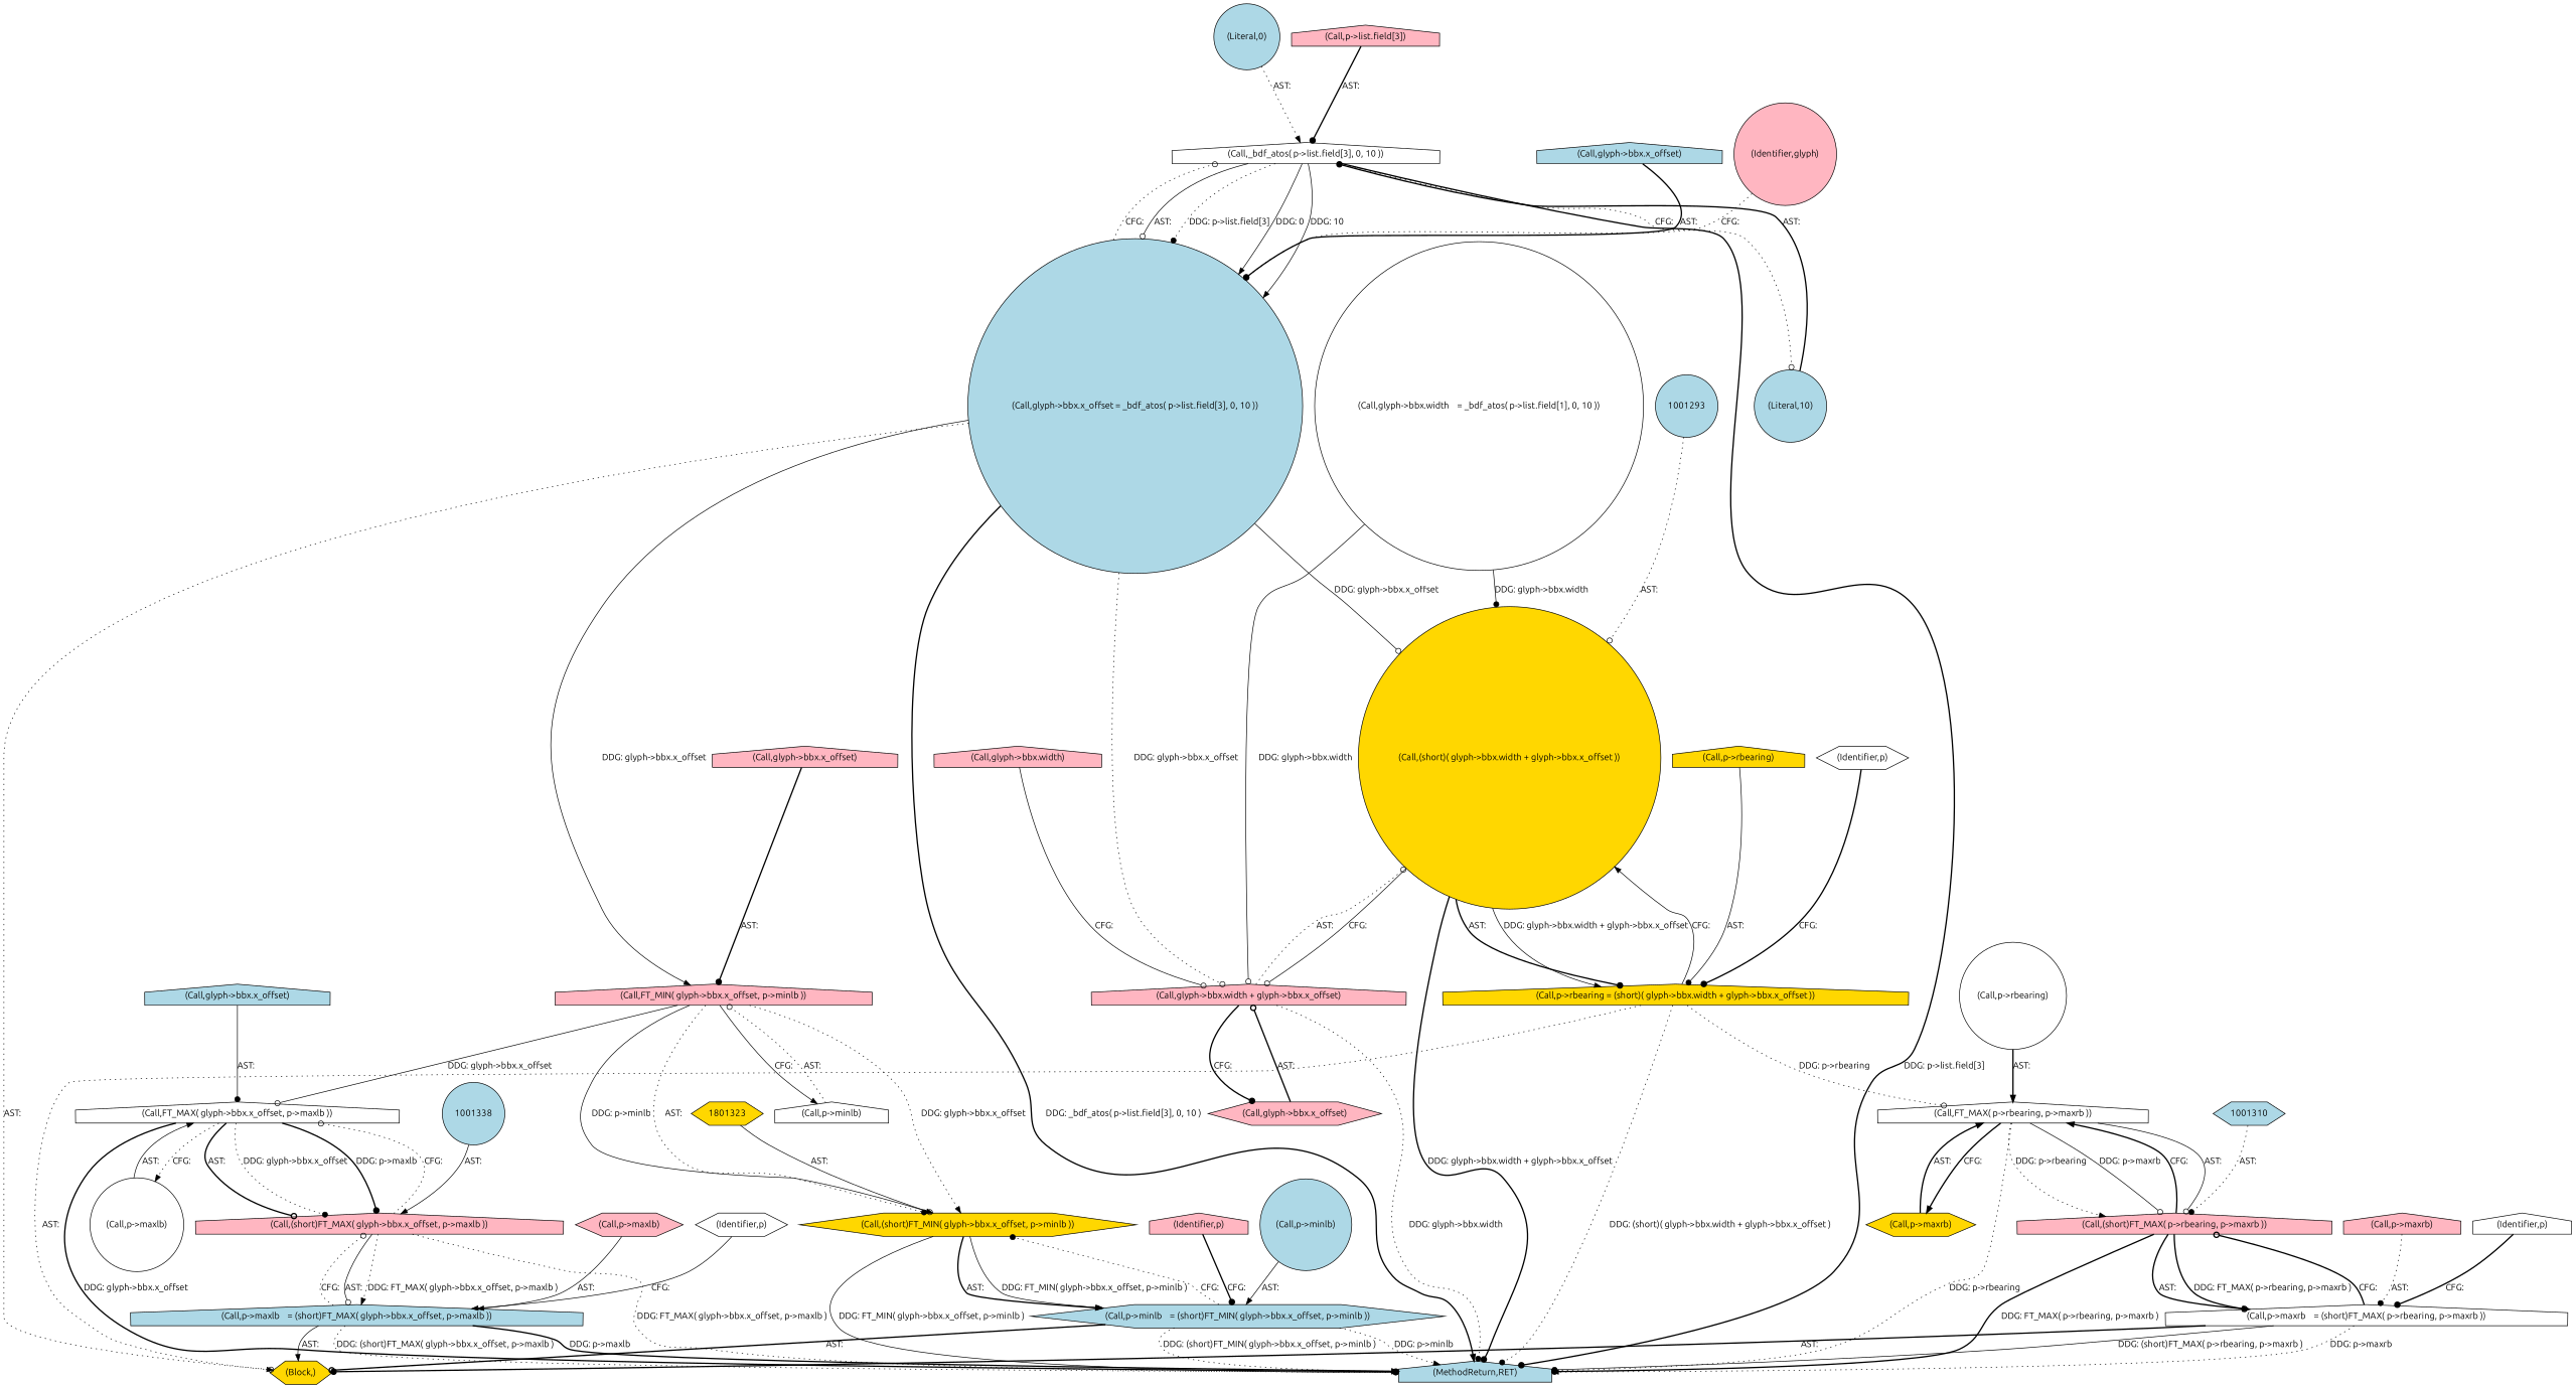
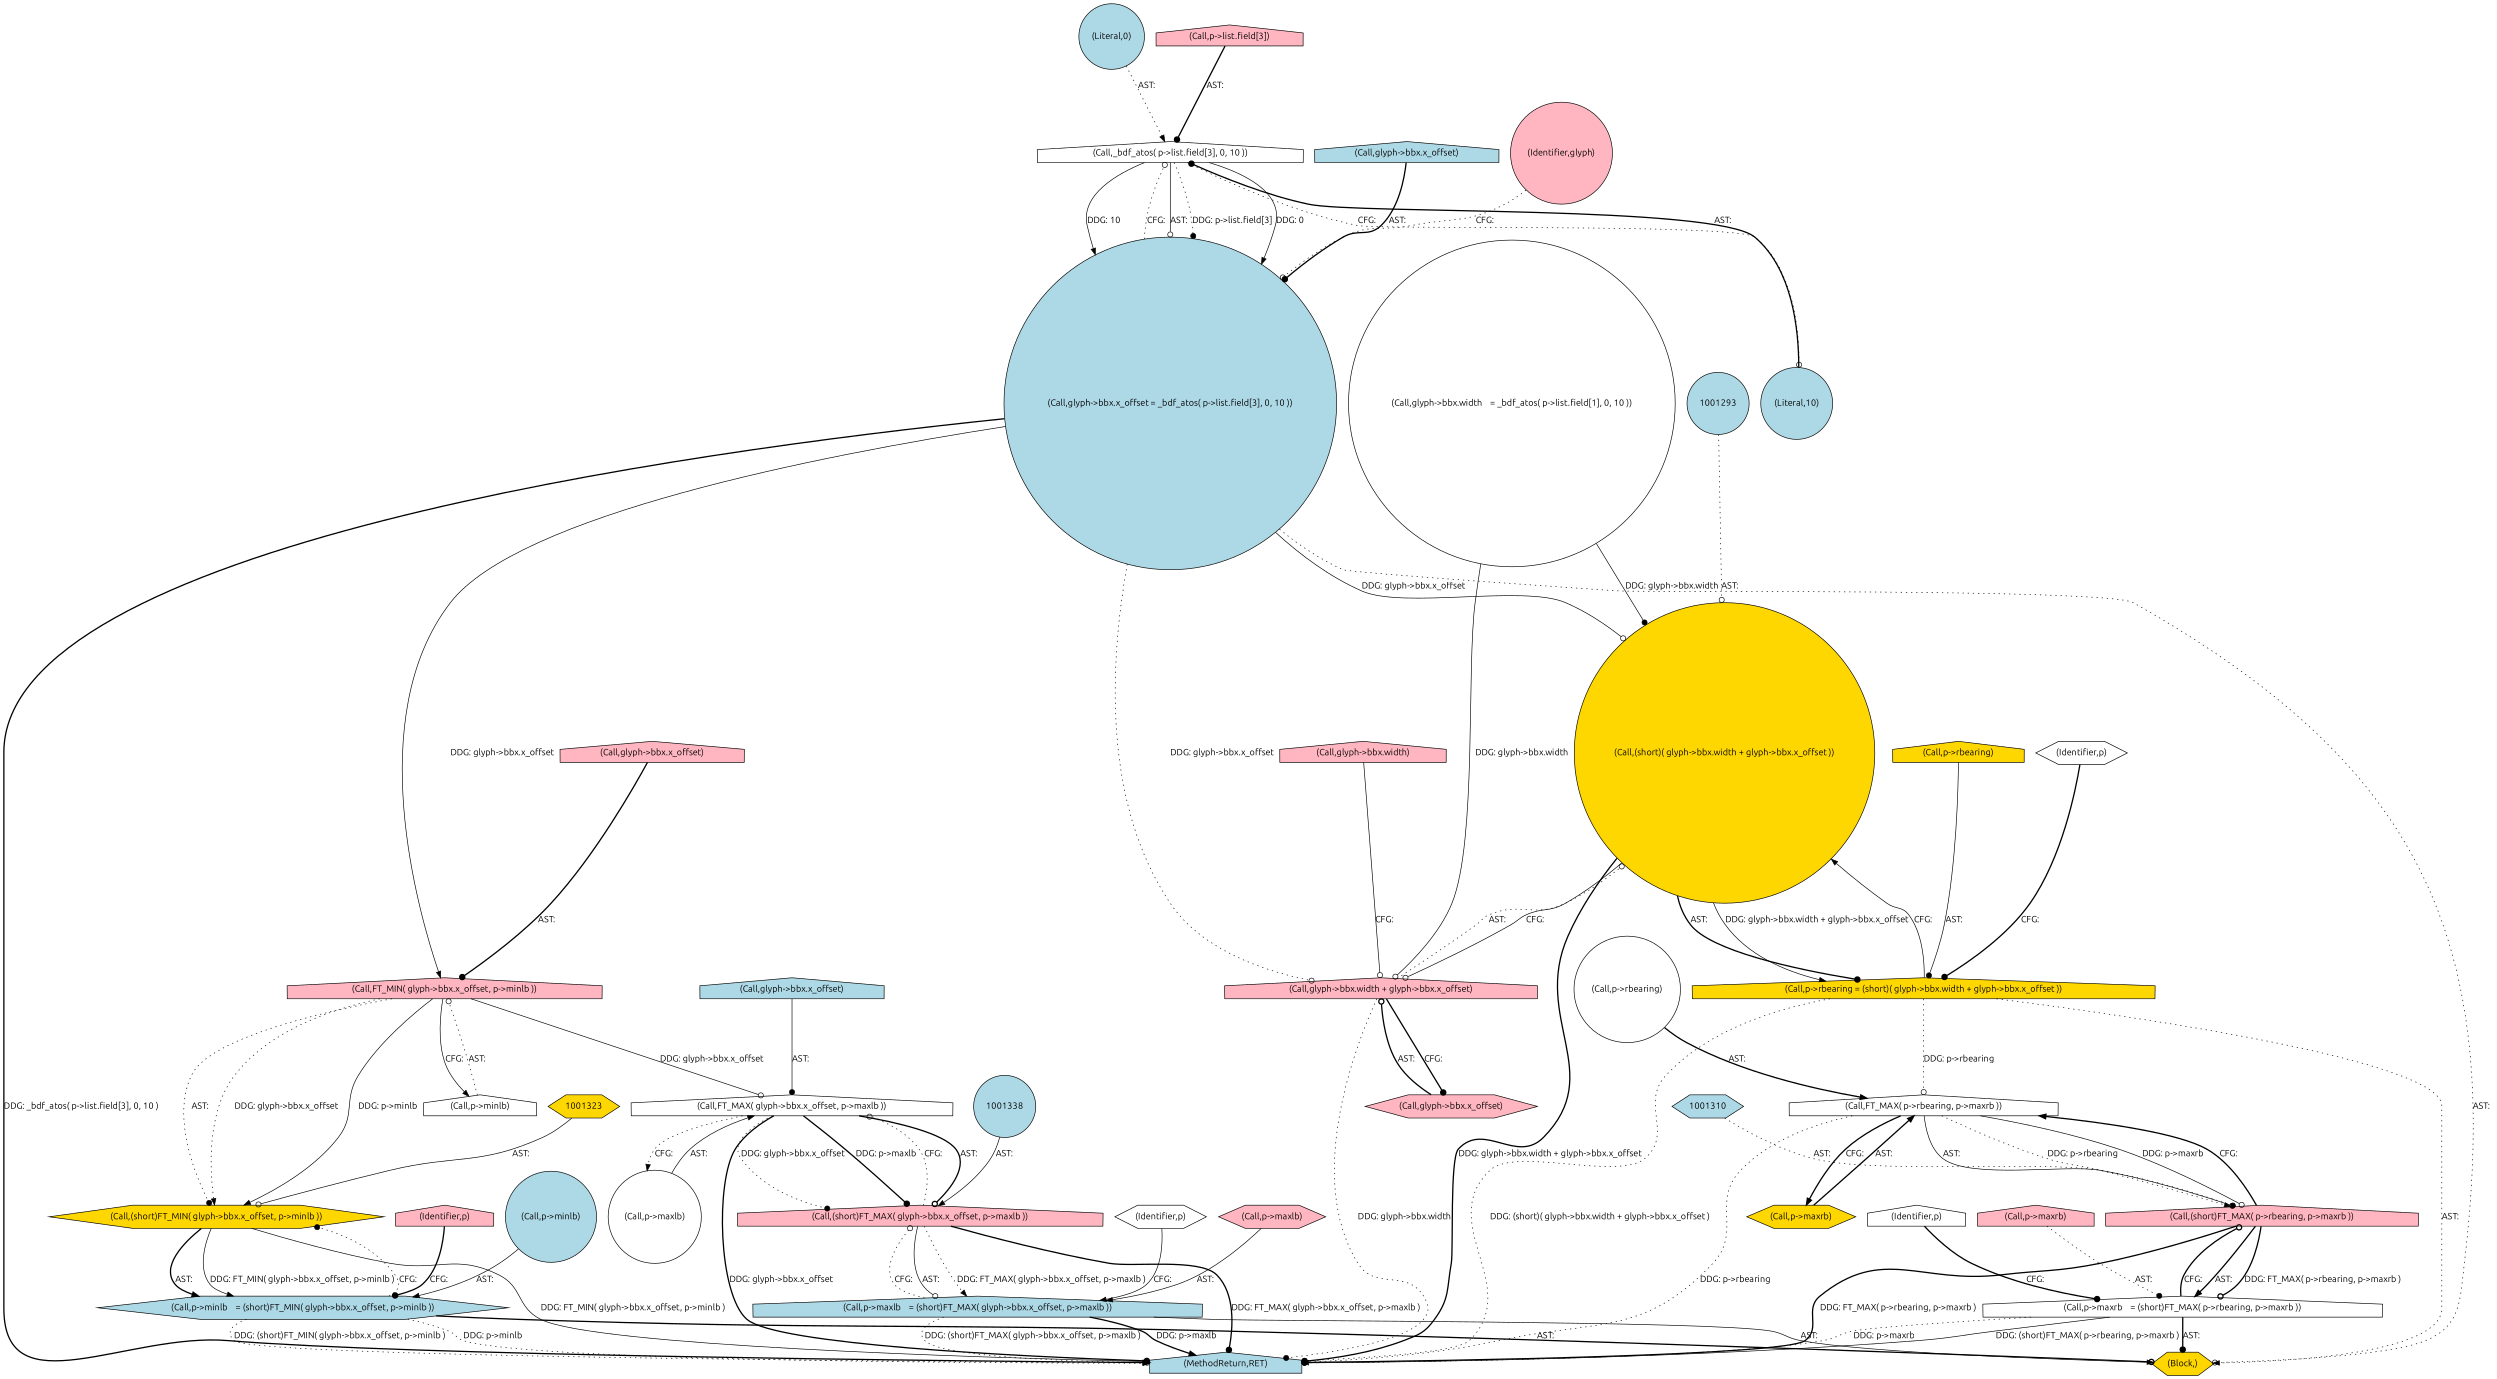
  digraph {
    fontname=Ubuntu
    node [fillcolor=lightblue fontname=Ubuntu shape=house style=filled]
    edge [arrowhead=normal fontname=Ubuntu style=dotted]
    n1 [fillcolor=white label="(Call,_bdf_atos( p->list.field[3], 0, 10 ))"]
    n2 [label="(Call,glyph->bbx.x_offset = _bdf_atos( p->list.field[3], 0, 10 ))" shape=circle]
    n3 [label="(Literal,10)" shape=circle]
    n4 [label="(MethodReturn,RET)"]
    n5 [fillcolor=gold label="(Call,(short)( glyph->bbx.width + glyph->bbx.x_offset ))" shape=circle]
    n6 [fillcolor=lightpink label="(Call,glyph->bbx.width + glyph->bbx.x_offset)"]
    n7 [fillcolor=lightpink label="(Call,FT_MIN( glyph->bbx.x_offset, p->minlb ))"]
    n8 [fillcolor=gold label="(Block,)" shape=hexagon]
    n9 [fillcolor=gold label="(Call,p->rbearing = (short)( glyph->bbx.width + glyph->bbx.x_offset ))"]
    n10 [fillcolor=lightpink label="(Call,glyph->bbx.x_offset)" shape=hexagon]
    n11 [fillcolor=gold label="(Call,(short)FT_MIN( glyph->bbx.x_offset, p->minlb ))" shape=hexagon]
    n12 [fillcolor=white label="(Call,FT_MAX( glyph->bbx.x_offset, p->maxlb ))"]
    n13 [fillcolor=white label="(Call,p->minlb)"]
    n14 [fillcolor=white label="(Call,FT_MAX( p->rbearing, p->maxrb ))"]
    n15 [fillcolor=lightpink label="(Call,(short)FT_MAX( p->rbearing, p->maxrb ))"]
    n16 [fillcolor=gold label="(Call,p->maxrb)" shape=hexagon]
    n17 [fillcolor=white label="(Call,p->maxrb    = (short)FT_MAX( p->rbearing, p->maxrb ))"]
    n18 [label="(Call,p->minlb    = (short)FT_MIN( glyph->bbx.x_offset, p->minlb ))" shape=hexagon]
    n19 [fillcolor=lightpink label="(Call,(short)FT_MAX( glyph->bbx.x_offset, p->maxlb ))"]
    n20 [fillcolor=white label="(Call,p->maxlb)" shape=circle]
    n21 [label="(Call,p->maxlb    = (short)FT_MAX( glyph->bbx.x_offset, p->maxlb ))"]
    n22 [fillcolor=white label="(Call,glyph->bbx.width    = _bdf_atos( p->list.field[1], 0, 10 ))" shape=circle]
    n23 [label="(Call,glyph->bbx.x_offset)"]
    n24 [fillcolor=lightpink label="(Call,p->maxrb)"]
    n25 [fillcolor=gold label="(Call,p->rbearing)"]
    n26 [label="(Call,p->minlb)" shape=circle]
    n27 [label="(Literal,0)" shape=circle]
    n28 [fillcolor=lightpink label="(Call,p->list.field[3])"]
    n29 [label="(Call,glyph->bbx.x_offset)"]
    n30 [fillcolor=lightpink label="(Call,p->maxlb)" shape=hexagon]
    n31 [fillcolor=white label="(Identifier,p)" shape=hexagon]
    n32 [fillcolor=lightpink label="(Call,glyph->bbx.width)"]
    n33 [fillcolor=lightpink label="(Identifier,glyph)" shape=circle]
    n34 [fillcolor=white label="(Identifier,p)" shape=hexagon]
    n35 [fillcolor=lightpink label="(Identifier,p)"]
    n36 [fillcolor=lightpink label="(Call,glyph->bbx.x_offset)"]
    n37 [fillcolor=white label="(Identifier,p)"]
    n38 [fillcolor=white label="(Call,p->rbearing)" shape=circle]
    1001293 [shape=circle]
    1001310 [shape=hexagon]
-   1001323 [fillcolor=gold shape=hexagon label=1801323]
+   1001323 [fillcolor=gold shape=hexagon]
    1001338 [shape=circle]
    n1 -> n2 [arrowhead=odot label="AST: " style=solid]
    n1 -> n2 [arrowhead=dot label="DDG: p->list.field[3]"]
    n1 -> n2 [label="DDG: 0" style=solid]
    n1 -> n2 [label="DDG: 10" style=solid]
    n1 -> n3 [arrowhead=odot label="CFG: "]
-   n1 -> n4 [arrowhead=dot label="DDG: p->list.field[3]" style=bold]
    n2 -> n1 [arrowhead=odot label="CFG: "]
    n2 -> n4 [label="DDG: _bdf_atos( p->list.field[3], 0, 10 )" style=bold]
    n2 -> n5 [arrowhead=odot label="DDG: glyph->bbx.x_offset" style=solid]
    n2 -> n6 [arrowhead=odot label="DDG: glyph->bbx.x_offset"]
    n2 -> n7 [label="DDG: glyph->bbx.x_offset" style=solid]
    n2 -> n8 [arrowhead=odot label="AST: "]
    n3 -> n1 [arrowhead=dot label="AST: " style=bold]
    n5 -> n4 [arrowhead=dot label="DDG: glyph->bbx.width + glyph->bbx.x_offset" style=bold]
    n5 -> n6 [arrowhead=odot label="CFG: " style=solid]
    n5 -> n9 [arrowhead=dot label="AST: " style=bold]
    n5 -> n9 [label="DDG: glyph->bbx.width + glyph->bbx.x_offset" style=solid]
    n6 -> n4 [arrowhead=dot label="DDG: glyph->bbx.width"]
    n6 -> n5 [arrowhead=odot label="AST: "]
    n6 -> n10 [arrowhead=dot label="CFG: " style=bold]
    n7 -> n11 [arrowhead=dot label="AST: "]
    n7 -> n11 [label="DDG: glyph->bbx.x_offset"]
    n7 -> n11 [label="DDG: p->minlb" style=solid]
    n7 -> n12 [arrowhead=odot label="DDG: glyph->bbx.x_offset" style=solid]
    n7 -> n13 [label="CFG: " style=solid]
    n9 -> n4 [arrowhead=dot label="DDG: (short)( glyph->bbx.width + glyph->bbx.x_offset )"]
    n9 -> n5 [label="CFG: " style=solid]
    n9 -> n8 [label="AST: "]
    n9 -> n14 [arrowhead=odot label="DDG: p->rbearing"]
    n10 -> n6 [arrowhead=odot label="AST: " style=bold]
    n11 -> n4 [arrowhead=dot label="DDG: FT_MIN( glyph->bbx.x_offset, p->minlb )" style=solid]
    n11 -> n18 [label="AST: " style=bold]
    n11 -> n18 [label="DDG: FT_MIN( glyph->bbx.x_offset, p->minlb )" style=solid]
    n12 -> n4 [arrowhead=odot label="DDG: glyph->bbx.x_offset" style=bold]
    n12 -> n19 [arrowhead=odot label="AST: " style=bold]
    n12 -> n19 [arrowhead=dot label="DDG: glyph->bbx.x_offset"]
    n12 -> n19 [arrowhead=dot label="DDG: p->maxlb" style=bold]
    n12 -> n20 [label="CFG: "]
    n13 -> n7 [arrowhead=odot label="AST: "]
    n14 -> n4 [arrowhead=dot label="DDG: p->rbearing"]
    n14 -> n15 [arrowhead=odot label="AST: " style=solid]
    n14 -> n15 [label="DDG: p->rbearing"]
    n14 -> n15 [arrowhead=odot label="DDG: p->maxrb" style=solid]
    n14 -> n16 [label="CFG: " style=bold]
    n15 -> n4 [arrowhead=dot label="DDG: FT_MAX( p->rbearing, p->maxrb )" style=bold]
    n15 -> n14 [label="CFG: " style=bold]
    n15 -> n17 [label="AST: " style=bold]
    n15 -> n17 [arrowhead=odot label="DDG: FT_MAX( p->rbearing, p->maxrb )" style=bold]
    n16 -> n14 [label="AST: " style=bold]
    n17 -> n4 [arrowhead=dot label="DDG: (short)FT_MAX( p->rbearing, p->maxrb )" style=solid]
    n17 -> n4 [label="DDG: p->maxrb"]
    n17 -> n8 [arrowhead=dot label="AST: " style=bold]
    n17 -> n15 [arrowhead=odot label="CFG: " style=bold]
    n18 -> n4 [label="DDG: p->minlb"]
    n18 -> n4 [label="DDG: (short)FT_MIN( glyph->bbx.x_offset, p->minlb )"]
    n18 -> n8 [arrowhead=odot label="AST: " style=bold]
    n18 -> n11 [arrowhead=dot label="CFG: "]
-   n19 -> n4 [arrowhead=dot label="DDG: FT_MAX( glyph->bbx.x_offset, p->maxlb )"]
+   n19 -> n4 [arrowhead=dot label="DDG: FT_MAX( glyph->bbx.x_offset, p->maxlb )" style=bold]
    n19 -> n12 [arrowhead=odot label="CFG: "]
    n19 -> n21 [arrowhead=odot label="AST: " style=solid]
    n19 -> n21 [label="DDG: FT_MAX( glyph->bbx.x_offset, p->maxlb )"]
    n20 -> n12 [label="AST: " style=solid]
    n21 -> n4 [arrowhead=odot label="DDG: (short)FT_MAX( glyph->bbx.x_offset, p->maxlb )"]
    n21 -> n4 [label="DDG: p->maxlb" style=bold]
    n21 -> n8 [label="AST: " style=solid]
    n21 -> n19 [arrowhead=odot label="CFG: "]
    n22 -> n5 [arrowhead=dot label="DDG: glyph->bbx.width" style=solid]
    n22 -> n6 [arrowhead=odot label="DDG: glyph->bbx.width" style=solid]
    n23 -> n12 [arrowhead=dot label="AST: " style=solid]
    n24 -> n17 [arrowhead=dot label="AST: "]
    n25 -> n9 [arrowhead=dot label="AST: " style=solid]
    n26 -> n18 [label="AST: " style=solid]
    n27 -> n1 [label="AST: "]
    n28 -> n1 [arrowhead=dot label="AST: " style=bold]
    n29 -> n2 [arrowhead=dot label="AST: " style=bold]
    n30 -> n21 [label="AST: " style=solid]
    n31 -> n21 [label="CFG: " style=solid]
    n32 -> n6 [arrowhead=odot label="CFG: " style=solid]
    n33 -> n2 [arrowhead=odot label="CFG: "]
    n34 -> n9 [arrowhead=dot label="CFG: " style=bold]
    n35 -> n18 [arrowhead=dot label="CFG: " style=bold]
    n36 -> n7 [arrowhead=dot label="AST: " style=bold]
    n37 -> n17 [arrowhead=dot label="CFG: " style=bold]
    n38 -> n14 [label="AST: " style=bold]
    1001293 -> n5 [arrowhead=odot label="AST: "]
    1001310 -> n15 [arrowhead=dot label="AST: "]
    1001323 -> n11 [arrowhead=odot label="AST: " style=solid]
    1001338 -> n19 [label="AST: " style=solid]
  }
